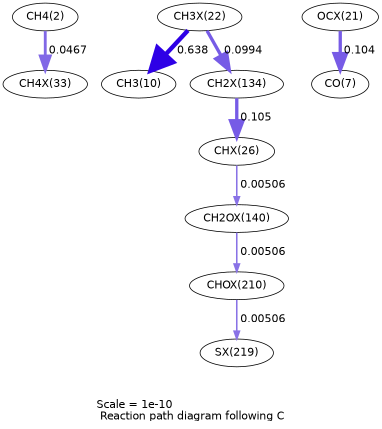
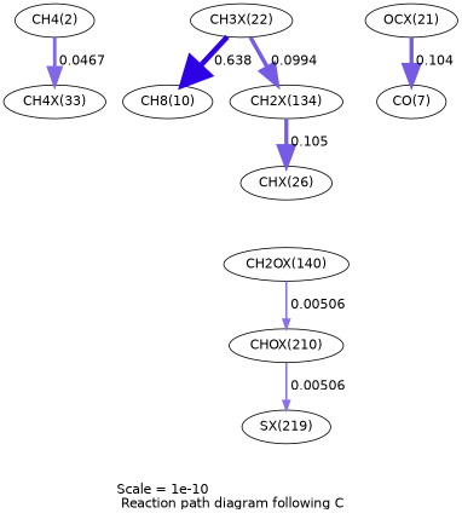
  digraph {
    fontname=Helvetica
    label="Scale = 1e-10\l Reaction path diagram following C"
    node [fontname=Helvetica]
    edge [arrowsize=1 color="0.7, 0.505, 0.9" fontname=Helvetica penwidth=2.01]
    n1 [label="CH4(2)"]
    n2 [label="CH4X(33)"]
    n3 [label="CH3X(22)"]
-   n4 [label="CH3(10)"]
+   n4 [label="CH8(10)"]
    n5 [label="CH2X(134)"]
    n6 [label="CHX(26)"]
    n7 [label="CH2OX(140)"]
    n8 [label="CHOX(210)"]
    n9 [label="OCX(21)"]
    n10 [label="CO(7)"]
    n11 [label="SX(219)"]
    n1 -> n2 [arrowsize=1.84 color="0.7, 0.547, 0.9" label=" 0.0467" penwidth=3.69]
    n3 -> n4 [arrowsize=2.83 color="0.7, 1.14, 0.9" label=" 0.638" penwidth=5.66]
    n3 -> n5 [arrowsize=2.15 color="0.7, 0.605, 0.9" label=" 0.0994" penwidth=4.3]
    n5 -> n6 [arrowsize=2.15 color="0.7, 0.605, 0.9" label=" 0.105" penwidth=4.3]
-   n6 -> n7 [label=" 0.00506"]
    n7 -> n8 [label=" 0.00506"]
    n8 -> n11 [label=" 0.00506"]
    n9 -> n10 [arrowsize=2.14 color="0.7, 0.604, 0.9" label=" 0.104" penwidth=4.29]
  }
